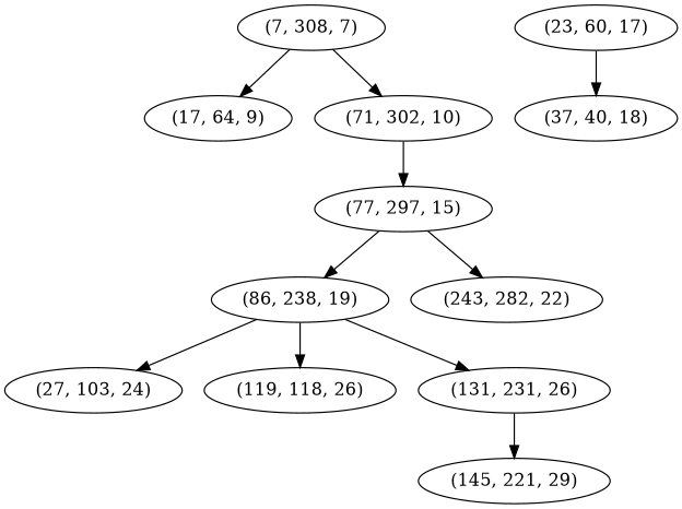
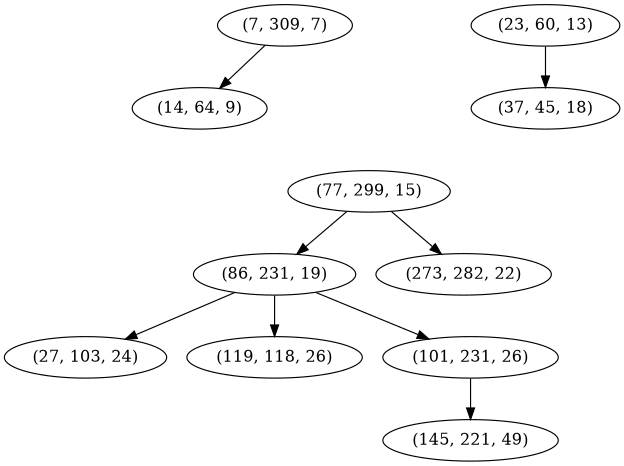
  digraph {
-   "(7, 309, 7)" [label="(7, 308, 7)"]
-   "(17, 64, 9)"
-   "(71, 302, 10)"
-   "(77, 297, 15)"
-   "(23, 60, 13)" [label="(23, 60, 17)"]
-   "(37, 45, 18)" [label="(37, 40, 18)"]
-   "(86, 238, 19)"
-   "(273, 282, 22)" [label="(243, 282, 22)"]
+   "(7, 309, 7)"
+   "(17, 64, 9)" [label="(14, 64, 9)"]
+   "(77, 297, 15)" [label="(77, 299, 15)"]
+   "(23, 60, 13)"
+   "(37, 45, 18)"
+   "(86, 238, 19)" [label="(86, 231, 19)"]
+   "(273, 282, 22)"
    n9 [label="(27, 103, 24)"]
    n10 [label="(119, 118, 26)"]
-   "(131, 231, 26)"
-   "(145, 221, 29)"
+   "(131, 231, 26)" [label="(101, 231, 26)"]
+   "(145, 221, 29)" [label="(145, 221, 49)"]
    "(7, 309, 7)" -> "(17, 64, 9)"
-   "(7, 309, 7)" -> "(71, 302, 10)"
-   "(71, 302, 10)" -> "(77, 297, 15)"
    "(77, 297, 15)" -> "(86, 238, 19)"
    "(77, 297, 15)" -> "(273, 282, 22)"
    "(23, 60, 13)" -> "(37, 45, 18)"
    "(86, 238, 19)" -> n9
    "(86, 238, 19)" -> n10
    "(86, 238, 19)" -> "(131, 231, 26)"
    "(131, 231, 26)" -> "(145, 221, 29)"
  }
